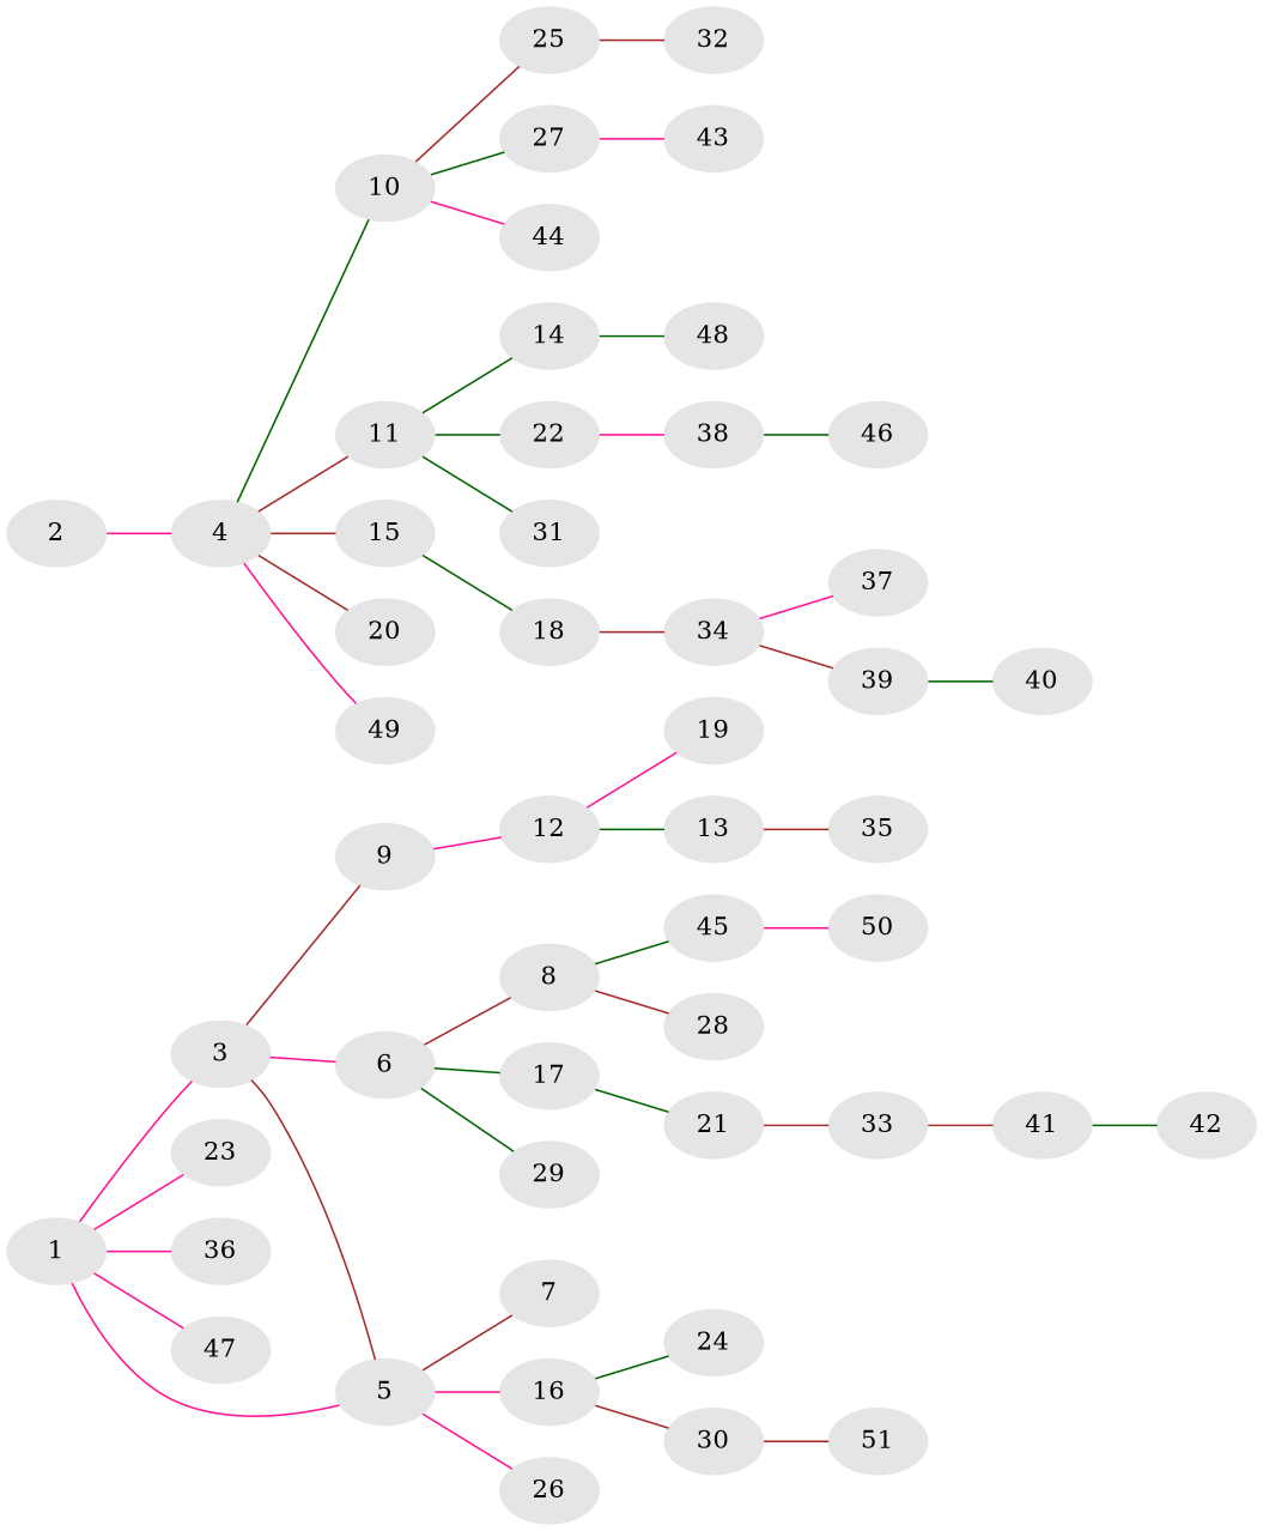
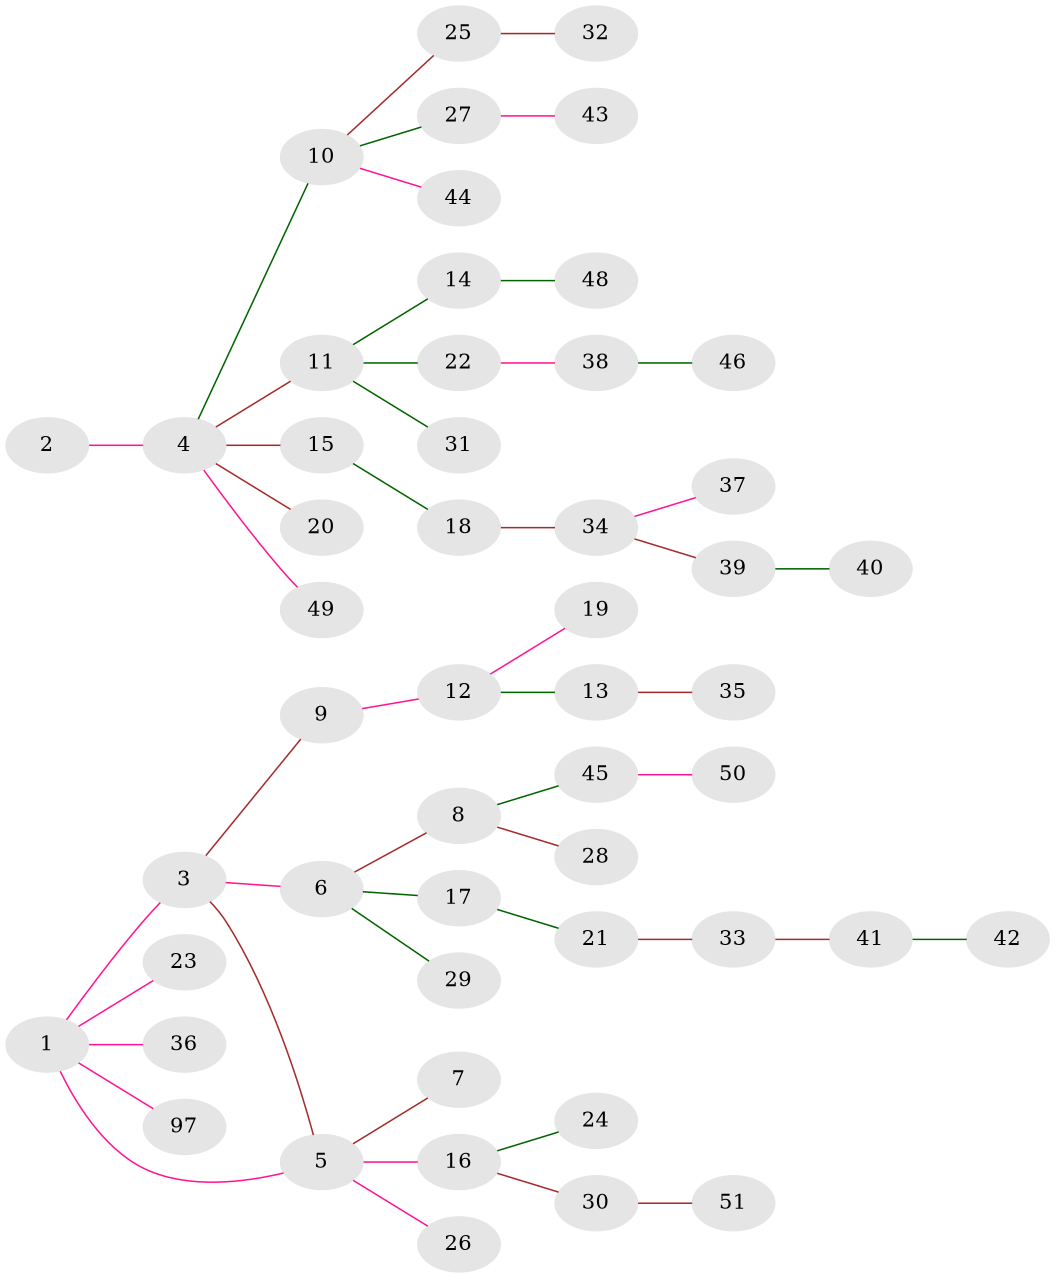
  graph {
    rankdir=LR
    node [color=gray90 style=filled]
    edge [color=deeppink]
    1
    3
    23
    36
-   47
+   47 [label=97]
    5
    2
    4
    6
    9
    10
    11
    15
    20
    49
    7
    16
    26
    8
    17
    29
    12
    25
    27
    44
    14
    22
    31
    18
    24
    30
    28
    45
    21
    50
    13
    19
    32
    43
    48
    38
    35
    34
    51
    33
    37
    39
    41
    46
    42
    40
    1 -- 3
    1 -- 23
    1 -- 36
    1 -- 47
    1 -- 5
    3 -- 5 [color=brown]
    3 -- 6
    3 -- 9 [color=brown]
    5 -- 7 [color=brown]
    5 -- 16
    5 -- 26
    2 -- 4
    4 -- 10 [color=darkgreen]
    4 -- 11 [color=brown]
    4 -- 15 [color=brown]
    4 -- 20 [color=brown]
    4 -- 49
    6 -- 8 [color=brown]
    6 -- 17 [color=darkgreen]
    6 -- 29 [color=darkgreen]
    9 -- 12
    10 -- 25 [color=brown]
    10 -- 27 [color=darkgreen]
    10 -- 44
    11 -- 14 [color=darkgreen]
    11 -- 22 [color=darkgreen]
    11 -- 31 [color=darkgreen]
    15 -- 18 [color=darkgreen]
    16 -- 24 [color=darkgreen]
    16 -- 30 [color=brown]
    8 -- 28 [color=brown]
    8 -- 45 [color=darkgreen]
    17 -- 21 [color=darkgreen]
    12 -- 13 [color=darkgreen]
    12 -- 19
    25 -- 32 [color=brown]
    27 -- 43
    14 -- 48 [color=darkgreen]
    22 -- 38
    18 -- 34 [color=brown]
    30 -- 51 [color=brown]
    45 -- 50
    21 -- 33 [color=brown]
    13 -- 35 [color=brown]
    38 -- 46 [color=darkgreen]
    34 -- 37
    34 -- 39 [color=brown]
    33 -- 41 [color=brown]
    39 -- 40 [color=darkgreen]
    41 -- 42 [color=darkgreen]
  }
